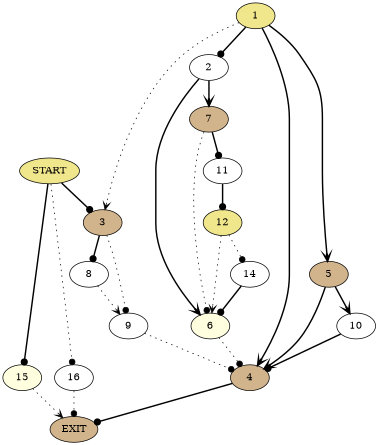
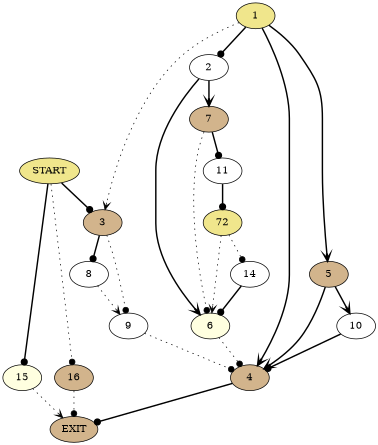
  digraph {
    node [fillcolor=tan style=filled]
    edge [arrowhead=dot style=bold]
    n1 [fillcolor=khaki label=START]
    15 [fillcolor=lightyellow]
-   16 [fillcolor=white]
+   16
    3
    1 [fillcolor=khaki]
    2 [fillcolor=white]
    4
    5
    n9 [label=EXIT]
    6 [fillcolor=lightyellow]
    7
    8 [fillcolor=white]
    9 [fillcolor=white]
    10 [fillcolor=white]
    11 [fillcolor=white]
-   12 [fillcolor=khaki]
+   12 [fillcolor=khaki label=72]
    14 [fillcolor=white]
    n1 -> 15
    n1 -> 16 [style=dotted]
    n1 -> 3
    15 -> n9 [arrowhead=vee style=dotted]
    16 -> n9 [style=dotted]
    3 -> 8
    3 -> 9 [style=dotted]
    1 -> 3 [arrowhead=vee style=dotted]
    1 -> 2
    1 -> 4 [arrowhead=vee]
    1 -> 5 [arrowhead=vee]
    2 -> 6 [arrowhead=vee]
    2 -> 7 [arrowhead=vee]
    4 -> n9
    5 -> 4 [arrowhead=vee]
    5 -> 10 [arrowhead=vee]
    6 -> 4 [style=dotted]
    7 -> 6 [style=dotted]
    7 -> 11
    8 -> 9 [arrowhead=vee style=dotted]
    9 -> 4 [style=dotted]
    10 -> 4
    11 -> 12
    12 -> 6 [arrowhead=vee style=dotted]
    12 -> 14 [style=dotted]
    14 -> 6
  }
